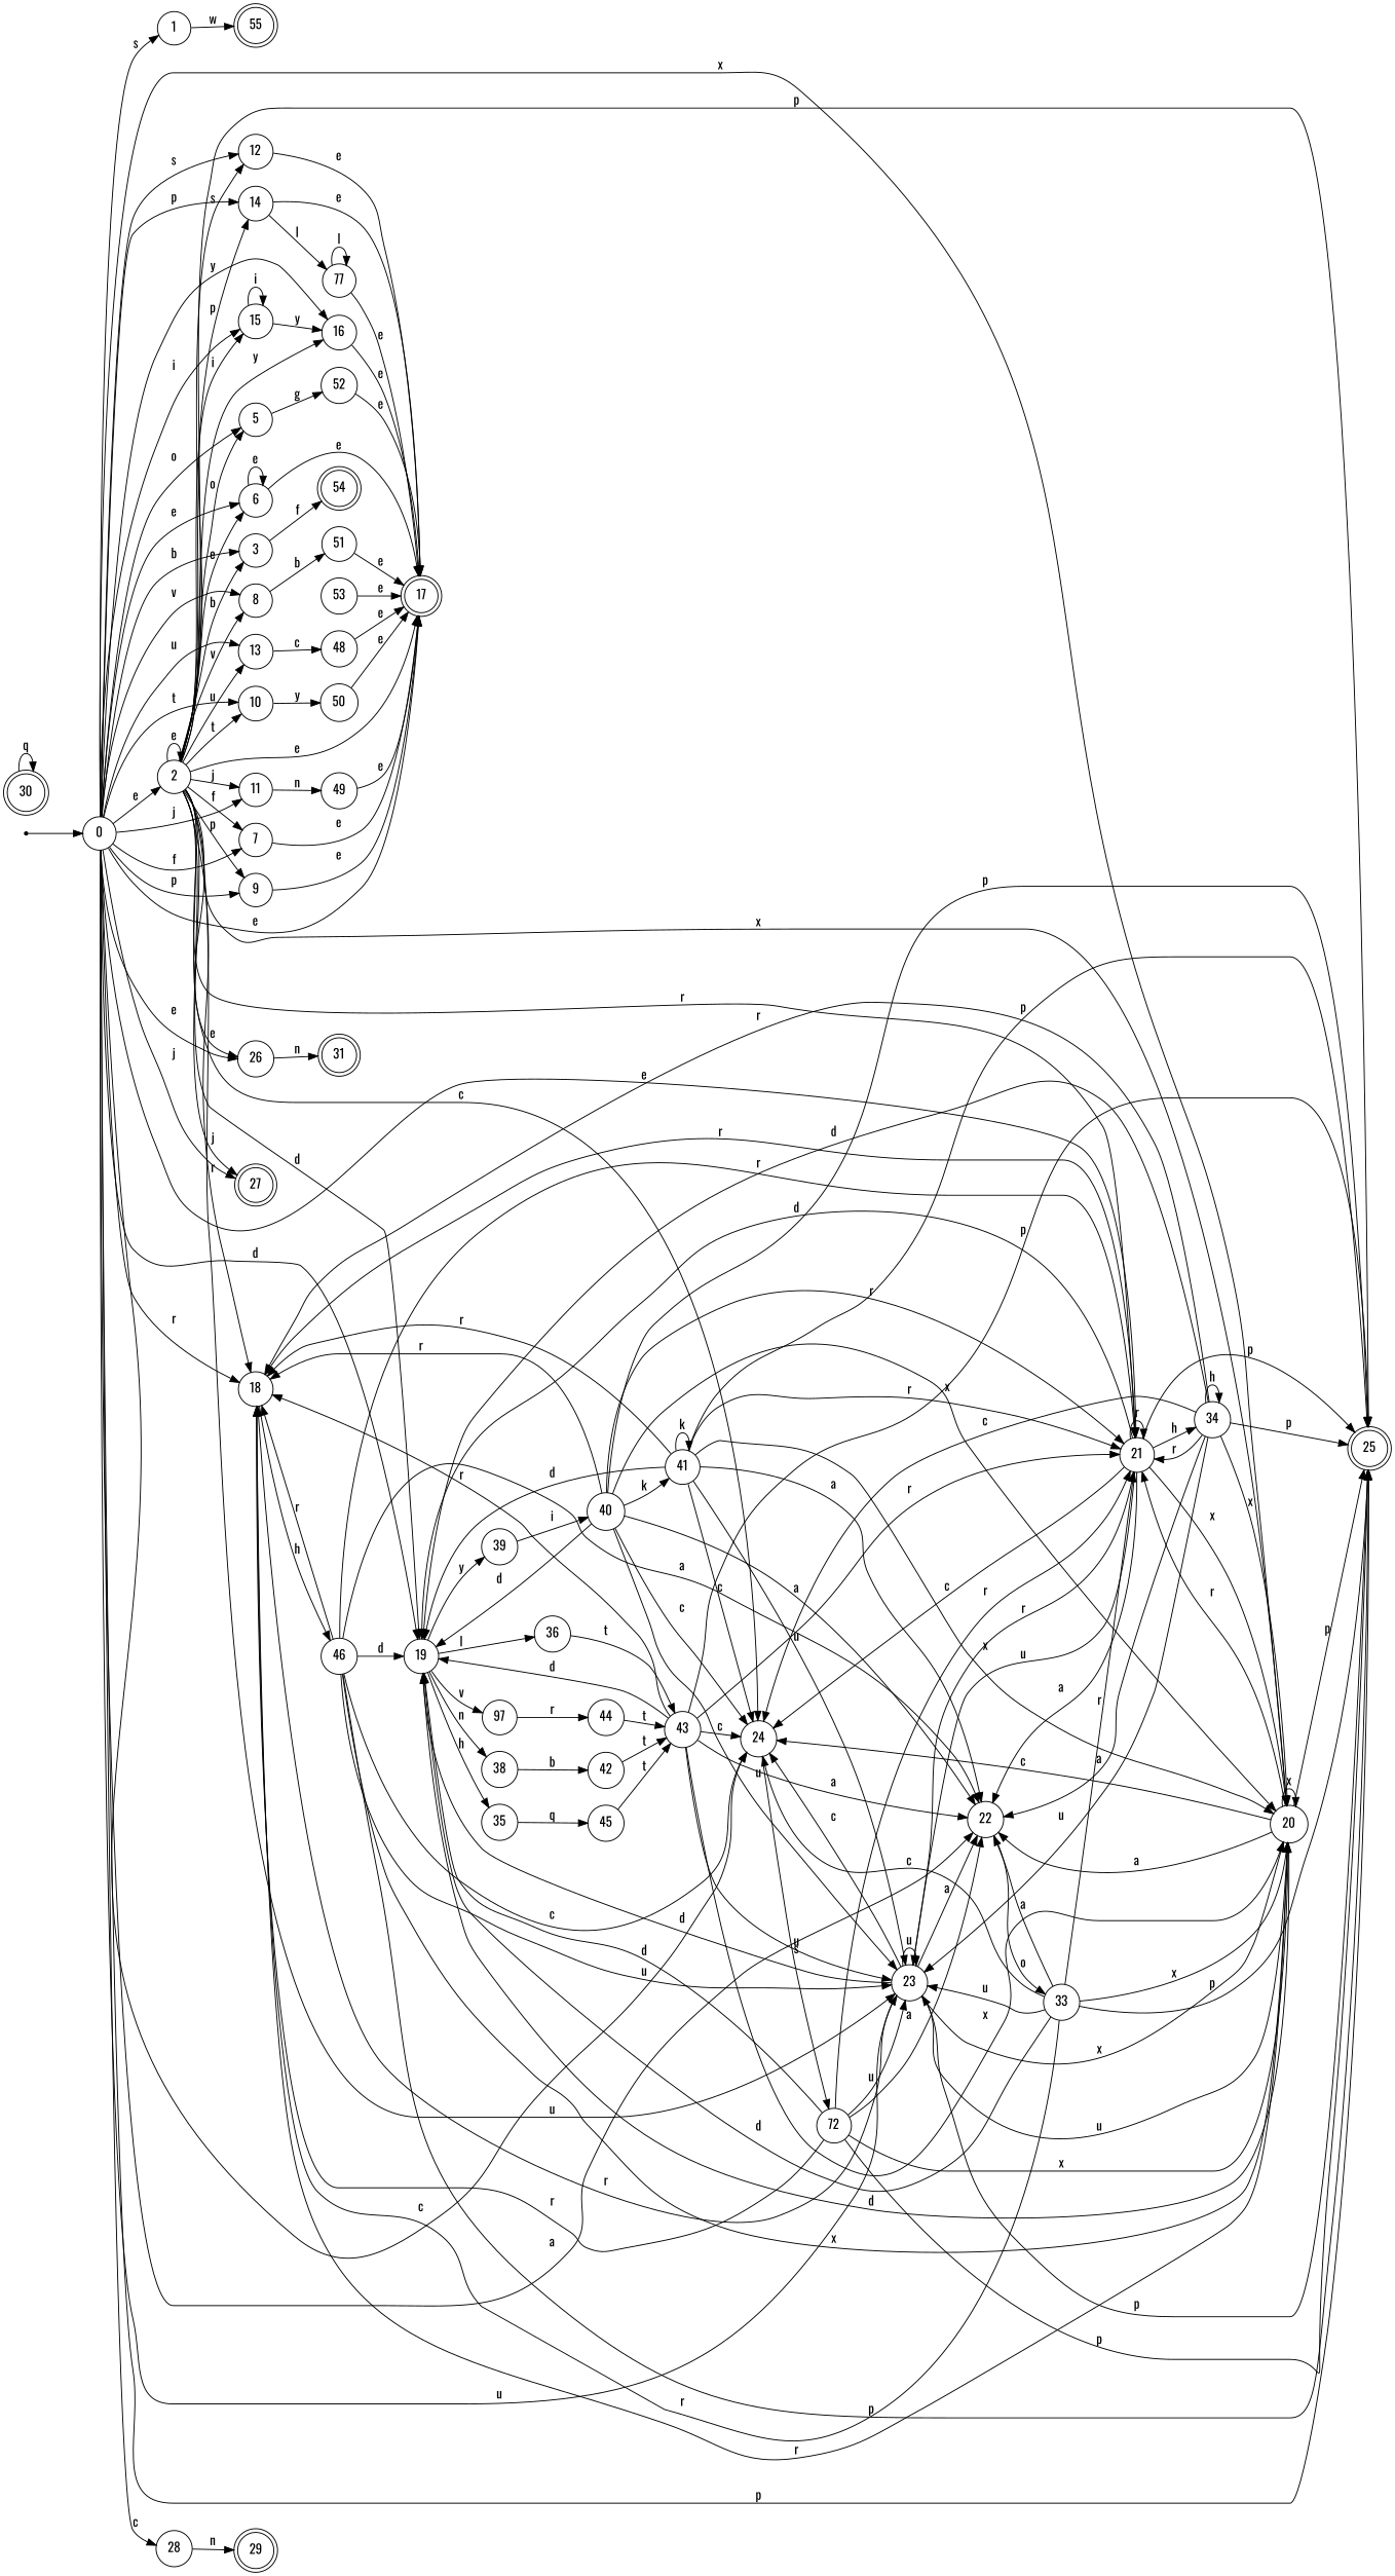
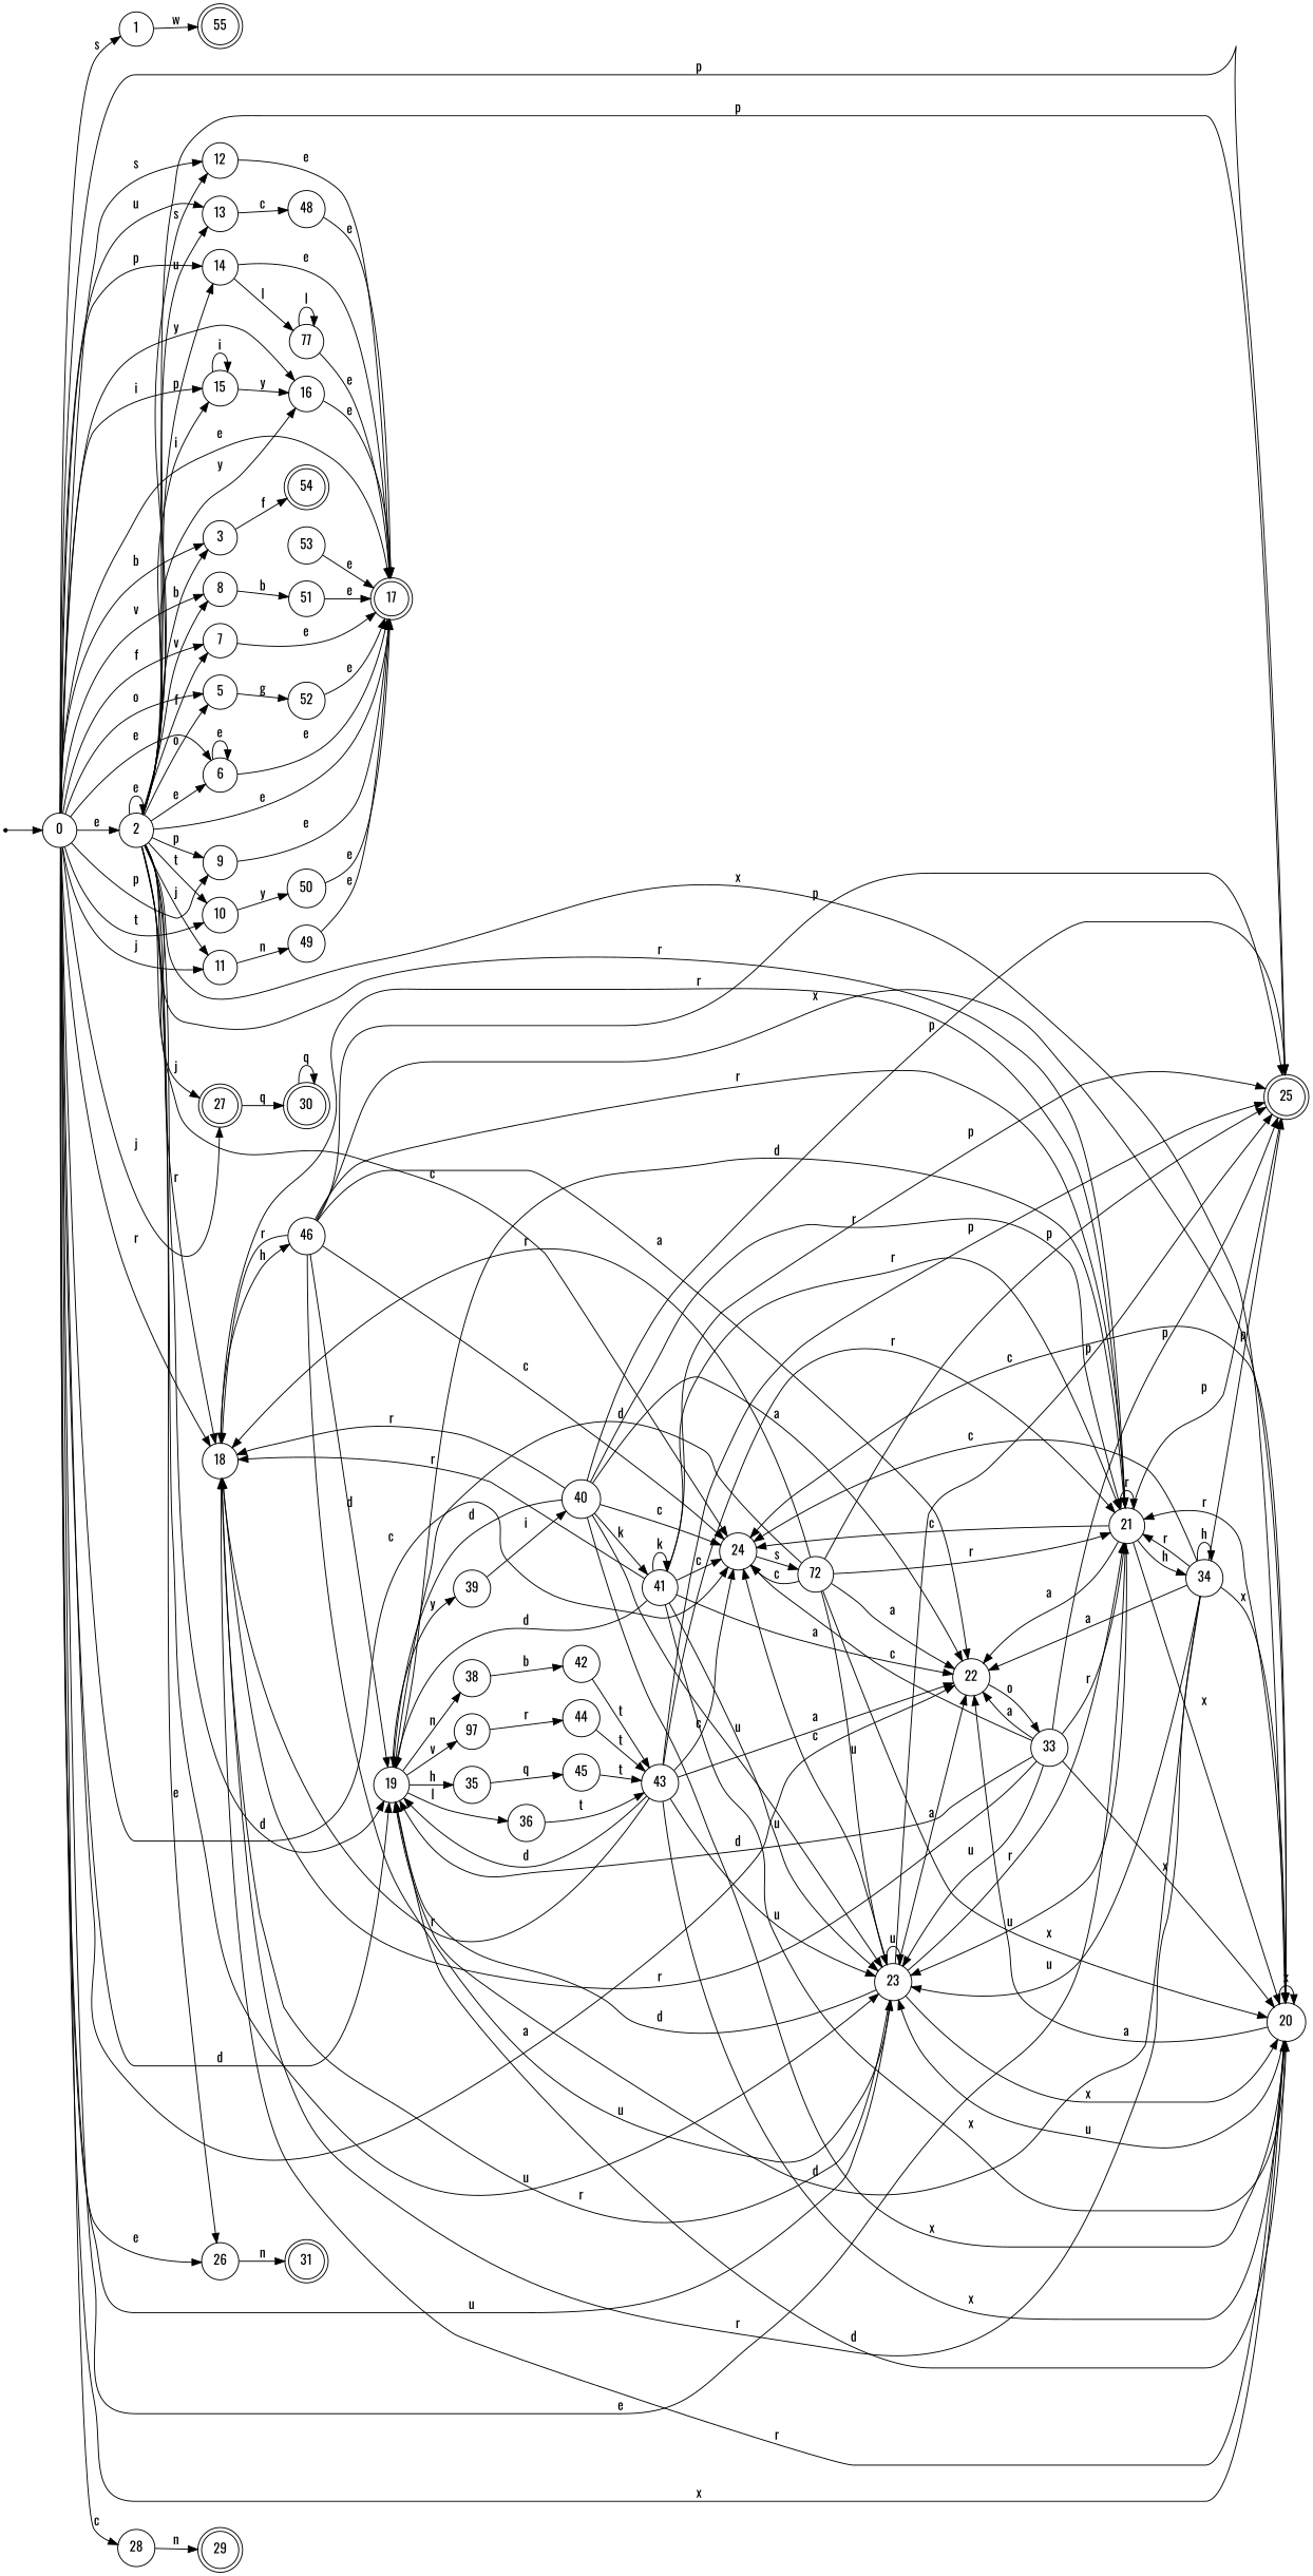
  digraph {
    fontname=Oswald
    rankdir=LR
    node [fontname=Oswald shape=circle]
    edge [fontname=Oswald]
    dummy0 [shape=point]
    0
    1
    2
    3
    5
    6
    7
    8
    9
    10
    11
    12
    13
    14
    15
    16
    17 [shape=doublecircle]
    18
    19
    20
    21
    22
    23
    24
    25 [shape=doublecircle]
    26
    27 [shape=doublecircle]
    28
    55 [shape=doublecircle]
    54 [shape=doublecircle]
    52
    51
    50
    49
    48
    n37 [label=77]
    46
    35
    36
    n41 [label=97]
    38
    39
    34
    33
    n46 [label=72]
    31 [shape=doublecircle]
    30 [shape=doublecircle]
    29 [shape=doublecircle]
    53
    45
    43
    44
    42
    40
    41
    dummy0 -> 0
    0 -> 1 [label=s]
    0 -> 2 [label=e]
    0 -> 3 [label=b]
    0 -> 5 [label=o]
    0 -> 6 [label=e]
    0 -> 7 [label=f]
    0 -> 8 [label=v]
    0 -> 9 [label=p]
    0 -> 10 [label=t]
    0 -> 11 [label=j]
    0 -> 12 [label=s]
    0 -> 13 [label=u]
    0 -> 14 [label=p]
    0 -> 15 [label=i]
    0 -> 16 [label=y]
    0 -> 17 [label=e]
    0 -> 18 [label=r]
    0 -> 19 [label=d]
    0 -> 20 [label=x]
    0 -> 21 [label=e]
    0 -> 22 [label=a]
    0 -> 23 [label=u]
    0 -> 24 [label=c]
    0 -> 25 [label=p]
    0 -> 26 [label=e]
    0 -> 27 [label=j]
    0 -> 28 [label=c]
    1 -> 55 [label=w]
    2 -> 2 [label=e]
    2 -> 3 [label=b]
    2 -> 5 [label=o]
    2 -> 6 [label=e]
    2 -> 7 [label=f]
    2 -> 8 [label=v]
    2 -> 9 [label=p]
    2 -> 10 [label=t]
    2 -> 11 [label=j]
    2 -> 12 [label=s]
    2 -> 13 [label=u]
    2 -> 14 [label=p]
    2 -> 15 [label=i]
    2 -> 16 [label=y]
    2 -> 17 [label=e]
    2 -> 18 [label=r]
    2 -> 19 [label=d]
    2 -> 20 [label=x]
    2 -> 21 [label=r]
    2 -> 23 [label=u]
    2 -> 24 [label=c]
    2 -> 25 [label=p]
    2 -> 26 [label=e]
    2 -> 27 [label=j]
    3 -> 54 [label=f]
    5 -> 52 [label=g]
    6 -> 6 [label=e]
    6 -> 17 [label=e]
    7 -> 17 [label=e]
    8 -> 51 [label=b]
    9 -> 17 [label=e]
    10 -> 50 [label=y]
    11 -> 49 [label=n]
    12 -> 17 [label=e]
    13 -> 48 [label=c]
    14 -> 17 [label=e]
    14 -> n37 [label=l]
    15 -> 15 [label=i]
    15 -> 16 [label=y]
    16 -> 17 [label=e]
    18 -> 46 [label=h]
    19 -> 35 [label=h]
    19 -> 36 [label=l]
    19 -> n41 [label=v]
    19 -> 38 [label=n]
    19 -> 39 [label=y]
    20 -> 18 [label=r]
    20 -> 19 [label=d]
    20 -> 20 [label=x]
    20 -> 21 [label=r]
    20 -> 22 [label=a]
    20 -> 23 [label=u]
    20 -> 24 [label=c]
-   20 -> 25 [label=p]
    21 -> 18 [label=r]
    21 -> 19 [label=d]
    21 -> 20 [label=x]
    21 -> 21 [label=r]
    21 -> 22 [label=a]
    21 -> 23 [label=u]
    21 -> 24 [label=c]
    21 -> 25 [label=p]
    21 -> 34 [label=h]
    22 -> 33 [label=o]
    23 -> 18 [label=r]
    23 -> 19 [label=d]
    23 -> 20 [label=x]
    23 -> 21 [label=r]
    23 -> 22 [label=a]
    23 -> 23 [label=u]
    23 -> 24 [label=c]
    23 -> 25 [label=p]
    24 -> n46 [label=s]
    26 -> 31 [label=n]
+   27 -> 30 [label=q]
    28 -> 29 [label=n]
    52 -> 17 [label=e]
    51 -> 17 [label=e]
    50 -> 17 [label=e]
    49 -> 17 [label=e]
    48 -> 17 [label=e]
    n37 -> 17 [label=e]
    n37 -> n37 [label=l]
    46 -> 18 [label=r]
    46 -> 19 [label=d]
    46 -> 20 [label=x]
    46 -> 21 [label=r]
    46 -> 22 [label=a]
    46 -> 23 [label=u]
    46 -> 24 [label=c]
    46 -> 25 [label=p]
    35 -> 45 [label=q]
    36 -> 43 [label=t]
    n41 -> 44 [label=r]
    38 -> 42 [label=b]
    39 -> 40 [label=i]
    34 -> 18 [label=r]
    34 -> 19 [label=d]
    34 -> 20 [label=x]
    34 -> 21 [label=r]
    34 -> 22 [label=a]
    34 -> 23 [label=u]
    34 -> 24 [label=c]
    34 -> 25 [label=p]
    34 -> 34 [label=h]
    33 -> 18 [label=r]
    33 -> 19 [label=d]
    33 -> 20 [label=x]
    33 -> 21 [label=r]
    33 -> 22 [label=a]
    33 -> 23 [label=u]
    33 -> 24 [label=c]
    33 -> 25 [label=p]
    n46 -> 18 [label=r]
    n46 -> 19 [label=d]
    n46 -> 20 [label=x]
    n46 -> 21 [label=r]
    n46 -> 22 [label=a]
    n46 -> 23 [label=u]
+   n46 -> 24 [label=c]
    n46 -> 25 [label=p]
    30 -> 30 [label=q]
    53 -> 17 [label=e]
    45 -> 43 [label=t]
    43 -> 18 [label=r]
    43 -> 19 [label=d]
    43 -> 20 [label=x]
    43 -> 21 [label=r]
    43 -> 22 [label=a]
    43 -> 23 [label=u]
    43 -> 24 [label=c]
    43 -> 25 [label=p]
    44 -> 43 [label=t]
    42 -> 43 [label=t]
    40 -> 18 [label=r]
    40 -> 19 [label=d]
    40 -> 20 [label=x]
    40 -> 21 [label=r]
    40 -> 22 [label=a]
    40 -> 23 [label=u]
    40 -> 24 [label=c]
    40 -> 25 [label=p]
    40 -> 41 [label=k]
    41 -> 18 [label=r]
    41 -> 19 [label=d]
    41 -> 20 [label=x]
    41 -> 21 [label=r]
    41 -> 22 [label=a]
    41 -> 23 [label=u]
    41 -> 24 [label=c]
    41 -> 25 [label=p]
    41 -> 41 [label=k]
  }
